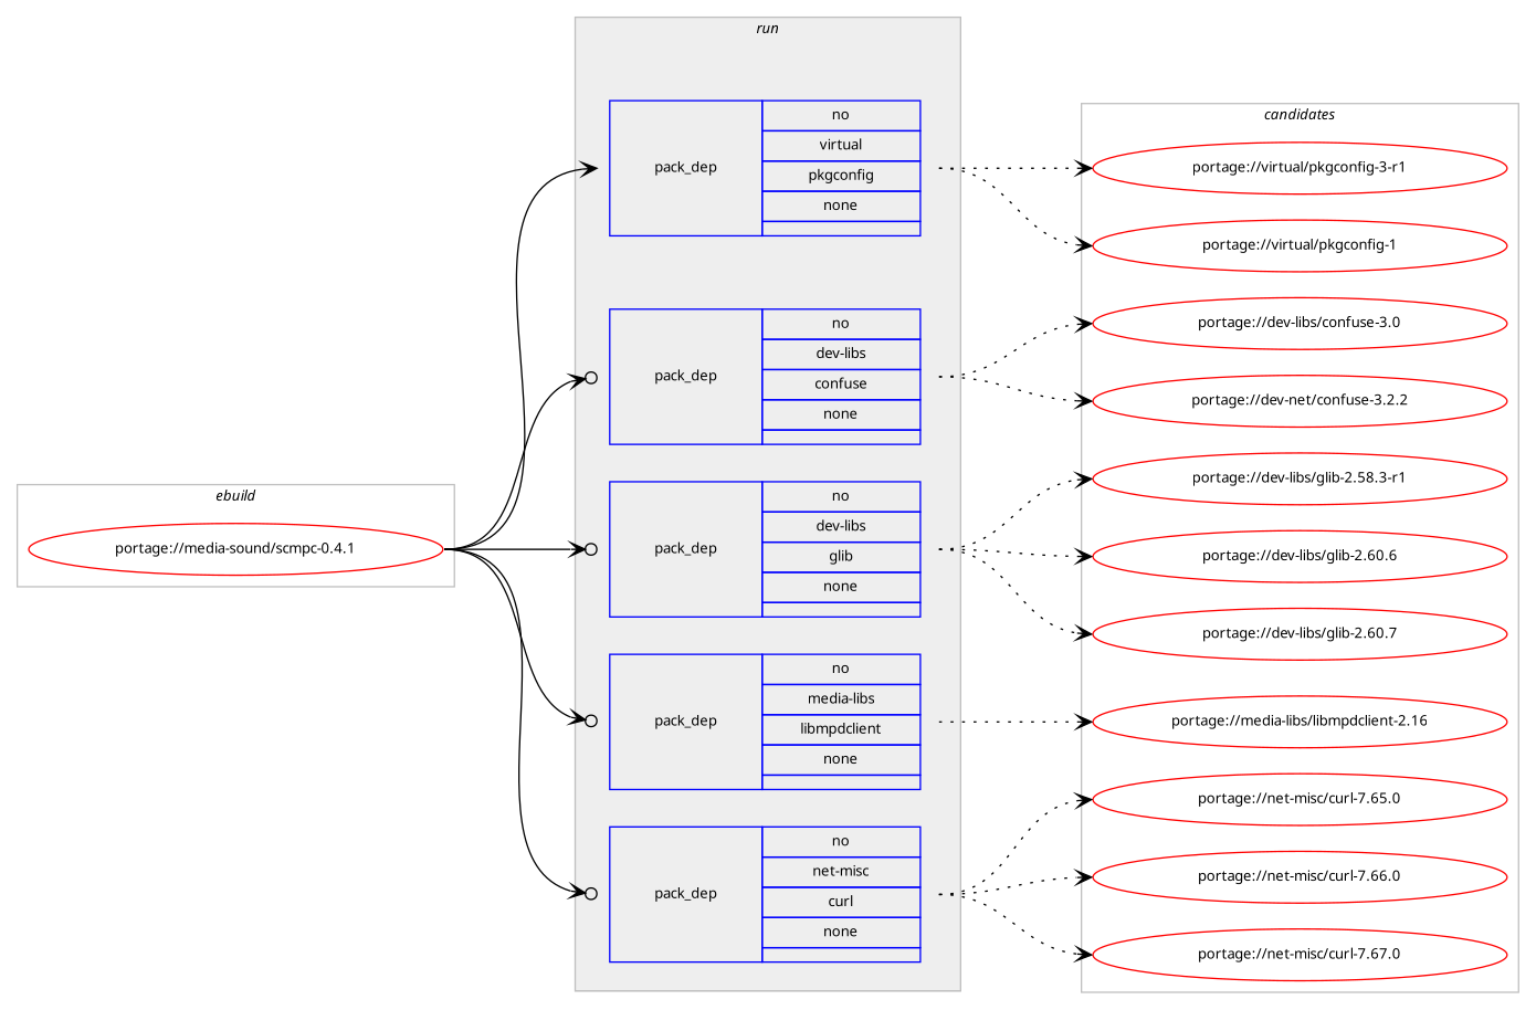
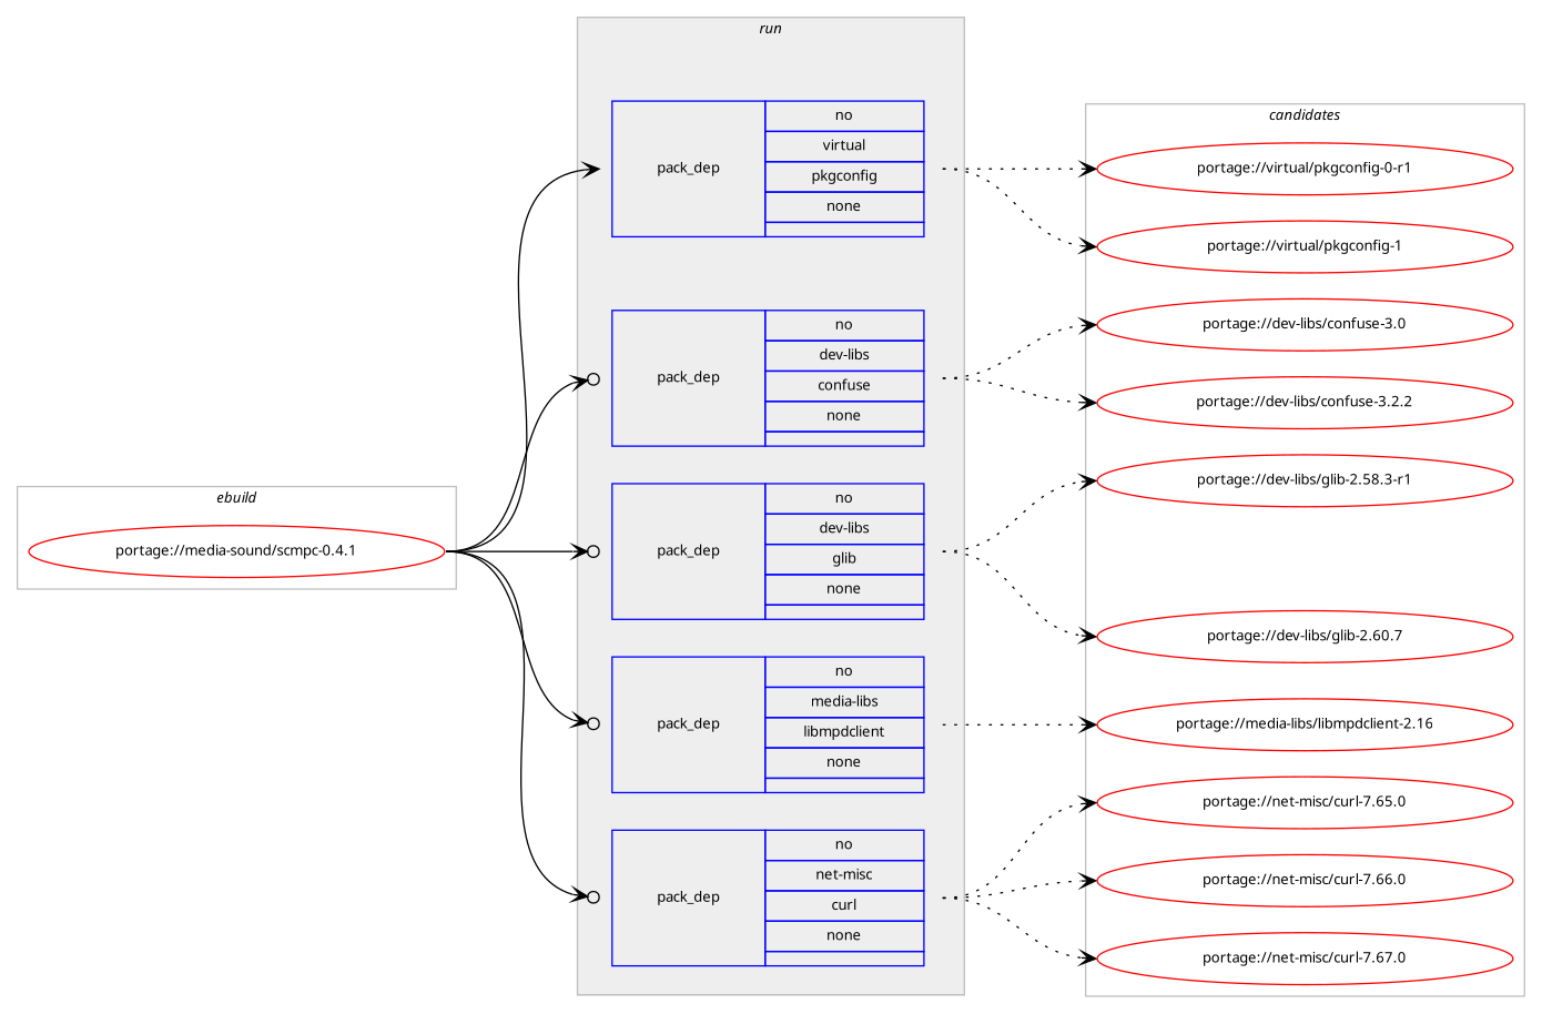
  digraph {
    compound=true
    concentrate=true
    fontname="Noto Sans"
    fontsize=10
    newrank=true
    rankdir=LR
    ranksep=1.5
    node [color=red fontname="Noto Sans" fontsize=10]
    edge [arrowhead=vee fontname="Noto Sans" headport=w style=dotted tailport=e weight=100]
    n1 [label="portage://media-sound/scmpc-0.4.1" width=4]
    n2 [color=blue label=<<TABLE BORDER="0" CELLBORDER="1" CELLSPACING="0" CELLPADDING="4" WIDTH="220"><TR><TD ROWSPAN="6" CELLPADDING="30">pack_dep</TD></TR><TR><TD WIDTH="110">no</TD></TR><TR><TD>virtual</TD></TR><TR><TD>pkgconfig</TD></TR><TR><TD>none</TD></TR><TR><TD></TD></TR></TABLE>> shape=none]
    n3 [color=blue label=<<TABLE BORDER="0" CELLBORDER="1" CELLSPACING="0" CELLPADDING="4" WIDTH="220"><TR><TD ROWSPAN="6" CELLPADDING="30">pack_dep</TD></TR><TR><TD WIDTH="110">no</TD></TR><TR><TD>dev-libs</TD></TR><TR><TD>confuse</TD></TR><TR><TD>none</TD></TR><TR><TD></TD></TR></TABLE>> shape=none]
    n4 [color=blue label=<<TABLE BORDER="0" CELLBORDER="1" CELLSPACING="0" CELLPADDING="4" WIDTH="220"><TR><TD ROWSPAN="6" CELLPADDING="30">pack_dep</TD></TR><TR><TD WIDTH="110">no</TD></TR><TR><TD>dev-libs</TD></TR><TR><TD>glib</TD></TR><TR><TD>none</TD></TR><TR><TD></TD></TR></TABLE>> shape=none]
    n5 [color=blue label=<<TABLE BORDER="0" CELLBORDER="1" CELLSPACING="0" CELLPADDING="4" WIDTH="220"><TR><TD ROWSPAN="6" CELLPADDING="30">pack_dep</TD></TR><TR><TD WIDTH="110">no</TD></TR><TR><TD>media-libs</TD></TR><TR><TD>libmpdclient</TD></TR><TR><TD>none</TD></TR><TR><TD></TD></TR></TABLE>> shape=none]
    n6 [color=blue label=<<TABLE BORDER="0" CELLBORDER="1" CELLSPACING="0" CELLPADDING="4" WIDTH="220"><TR><TD ROWSPAN="6" CELLPADDING="30">pack_dep</TD></TR><TR><TD WIDTH="110">no</TD></TR><TR><TD>net-misc</TD></TR><TR><TD>curl</TD></TR><TR><TD>none</TD></TR><TR><TD></TD></TR></TABLE>> shape=none]
-   n7 [label="portage://virtual/pkgconfig-3-r1" width=4]
+   n7 [label="portage://virtual/pkgconfig-0-r1" width=4]
    n8 [label="portage://virtual/pkgconfig-1" width=4]
    n9 [label="portage://dev-libs/confuse-3.0" width=4]
-   n10 [label="portage://dev-net/confuse-3.2.2" width=4]
+   n10 [label="portage://dev-libs/confuse-3.2.2" width=4]
    n11 [label="portage://dev-libs/glib-2.58.3-r1" width=4]
-   n12 [label="portage://dev-libs/glib-2.60.6" width=4]
    n13 [label="portage://dev-libs/glib-2.60.7" width=4]
    n14 [label="portage://media-libs/libmpdclient-2.16" width=4]
    n15 [label="portage://net-misc/curl-7.65.0" width=4]
    n16 [label="portage://net-misc/curl-7.66.0" width=4]
    n17 [label="portage://net-misc/curl-7.67.0" width=4]
    subgraph cluster_1 {
      color=gray
      label=<<i>ebuild</i>>
      rank=same
      n1
    }
    subgraph cluster_2 {
      color=gray
      label=<<i>dependencies</i>>
      subgraph cluster_3 {
        color=gray
        fillcolor="#eeeeee"
        label=<<i>compile</i>>
        style=filled
        subgraph sub_4 {
          color=gray
          fillcolor="#eeeeee"
          label=<<i>compile</i>>
          style=filled
          n2
        }
      }
      subgraph cluster_5 {
        color=gray
        fillcolor="#eeeeee"
        label=<<i>compile and run</i>>
        style=filled
        subgraph sub_6 {
          color=gray
          fillcolor="#eeeeee"
          label=<<i>compile and run</i>>
          style=filled
          n3
        }
        subgraph sub_7 {
          color=gray
          fillcolor="#eeeeee"
          label=<<i>compile and run</i>>
          style=filled
          n4
        }
        subgraph sub_8 {
          color=gray
          fillcolor="#eeeeee"
          label=<<i>compile and run</i>>
          style=filled
          n5
        }
        subgraph sub_9 {
          color=gray
          fillcolor="#eeeeee"
          label=<<i>compile and run</i>>
          style=filled
          n6
        }
      }
      subgraph cluster_10 {
        color=gray
        fillcolor="#eeeeee"
        label=<<i>run</i>>
        style=filled
      }
    }
    subgraph cluster_11 {
      color=gray
      label=<<i>candidates</i>>
      rank=same
      subgraph sub_12 {
        color=black
        label=<<i>candidates</i>>
        nodesep=1
        rank=same
        n7
        n8
      }
      subgraph sub_13 {
        color=black
        label=<<i>candidates</i>>
        nodesep=1
        rank=same
        n9
        n10
      }
      subgraph sub_14 {
        color=black
        label=<<i>candidates</i>>
        nodesep=1
        rank=same
        n11
-       n12
        n13
      }
      subgraph sub_15 {
        color=black
        label=<<i>candidates</i>>
        nodesep=1
        rank=same
        n14
      }
      subgraph sub_16 {
        color=black
        label=<<i>candidates</i>>
        nodesep=1
        rank=same
        n15
        n16
        n17
      }
    }
    n1 -> n2 [style=solid weight=20]
    n1 -> n3 [arrowhead=odotvee style=solid weight=20]
    n1 -> n4 [arrowhead=odotvee style=solid weight=20]
    n1 -> n5 [arrowhead=odotvee style=solid weight=20]
    n1 -> n6 [arrowhead=odotvee style=solid weight=20]
    n2 -> n7
    n2 -> n8
    n3 -> n9
    n3 -> n10
    n4 -> n11
-   n4 -> n12
    n4 -> n13
    n5 -> n14
    n6 -> n15
    n6 -> n16
    n6 -> n17
  }
